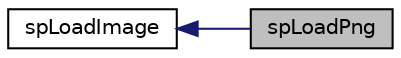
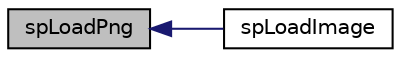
  digraph {
    rankdir=LR
    node [color=black fontname=Helvetica fontsize=10 shape=record style=filled]
    n1 [fillcolor=grey75 fontcolor=black height=0.2 label=spLoadPng width=0.4]
    n2 [fillcolor=white height=0.2 label=spLoadImage width=0.4]
-   n2 -> n1 [color=midnightblue dir=back fontname=Helvetica fontsize=10 labelfontname=Helvetica labelfontsize=10 style=solid]
+   n1 -> n2 [color=midnightblue dir=back fontname=Helvetica fontsize=10 labelfontname=Helvetica labelfontsize=10 style=solid]
  }
